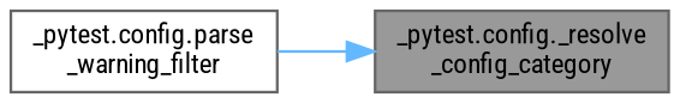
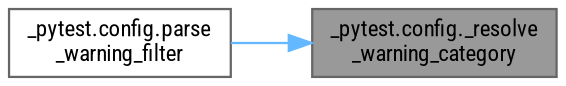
  digraph {
    rankdir=RL
    fontname="Roboto Condensed"
    node [fontname="Roboto Condensed" fontsize=10 shape=box style=filled]
-   n1 [color=gray40 fillcolor=grey60 fontcolor=black height=0.2 label="_pytest.config._resolve\l_config_category" width=0.4]
+   n1 [color=gray40 fillcolor=grey60 fontcolor=black height=0.2 label="_pytest.config._resolve\l_warning_category" width=0.4]
    n2 [color=grey40 fillcolor=white height=0.2 label="_pytest.config.parse\l_warning_filter" width=0.4]
    n1 -> n2 [color=steelblue1 dir=back fontname="Roboto Condensed" fontsize=10 labelfontname=Helvetica labelfontsize=10 style=solid]
  }
